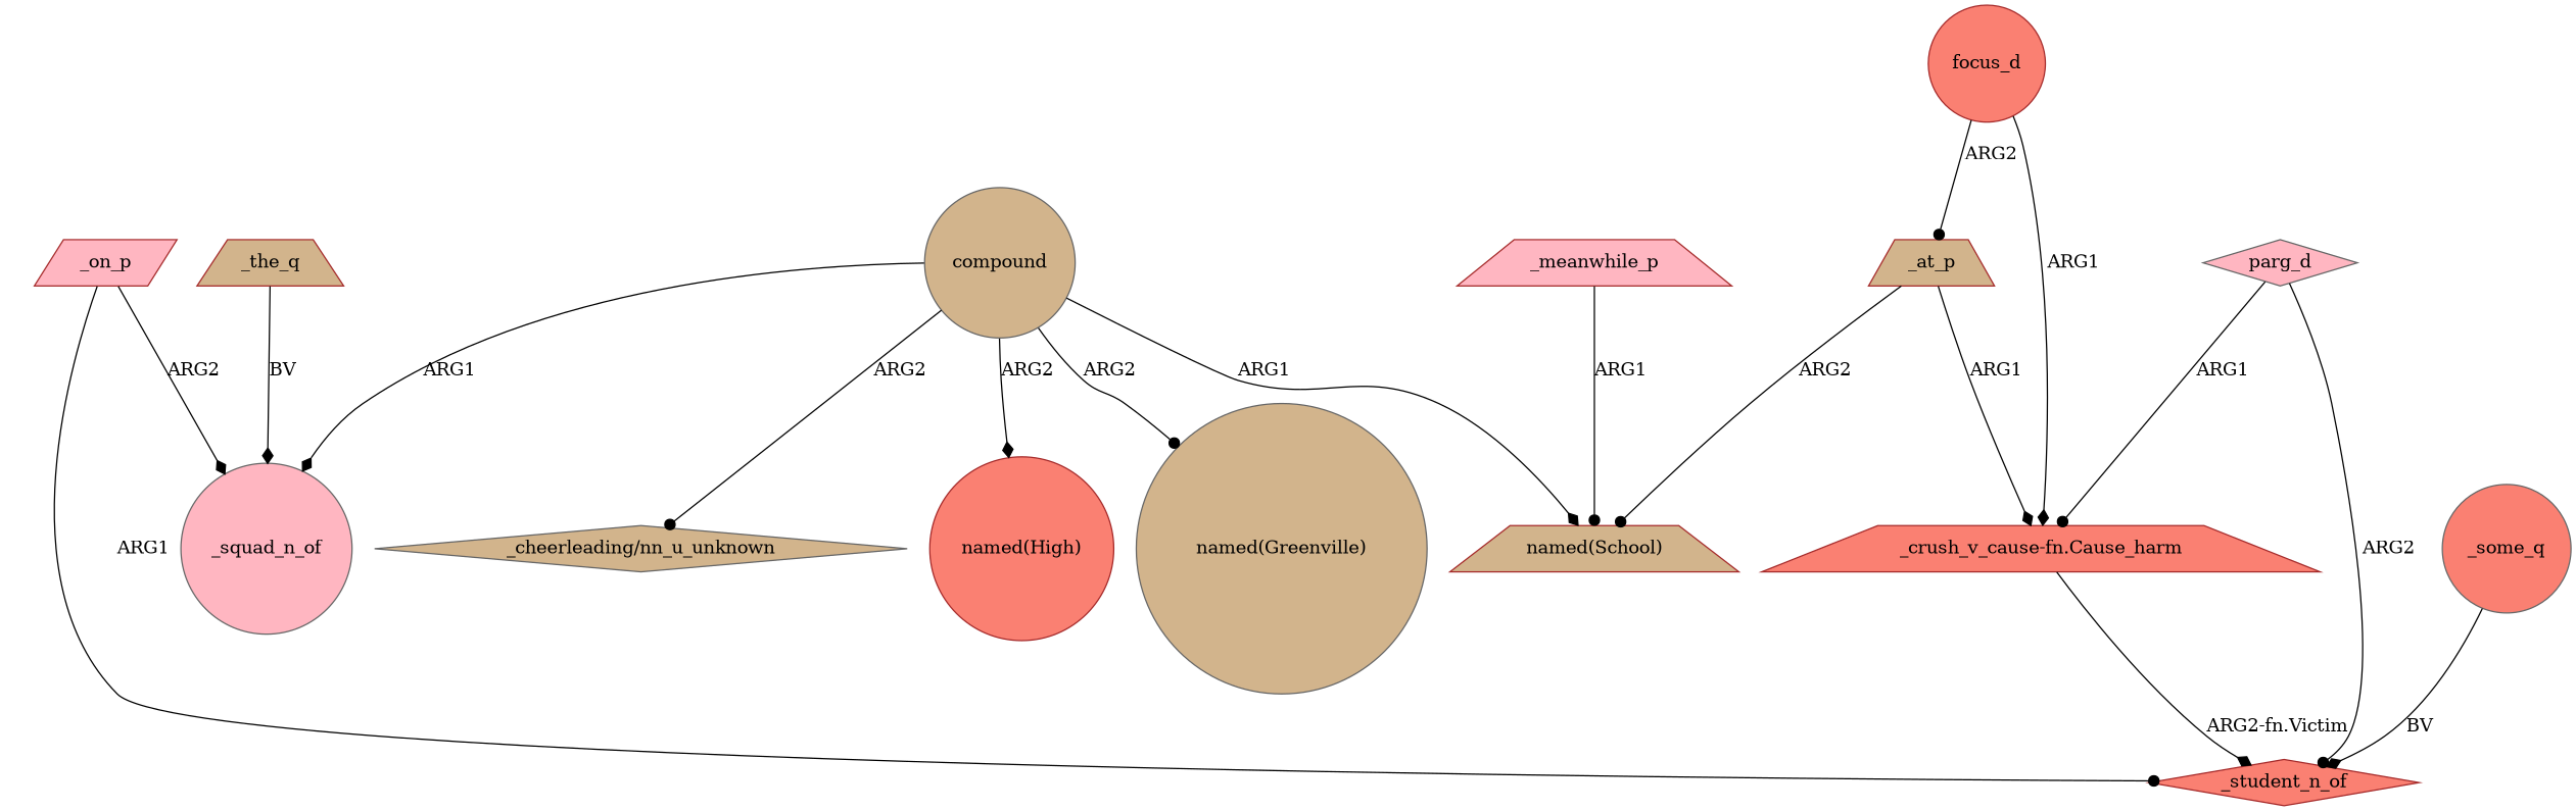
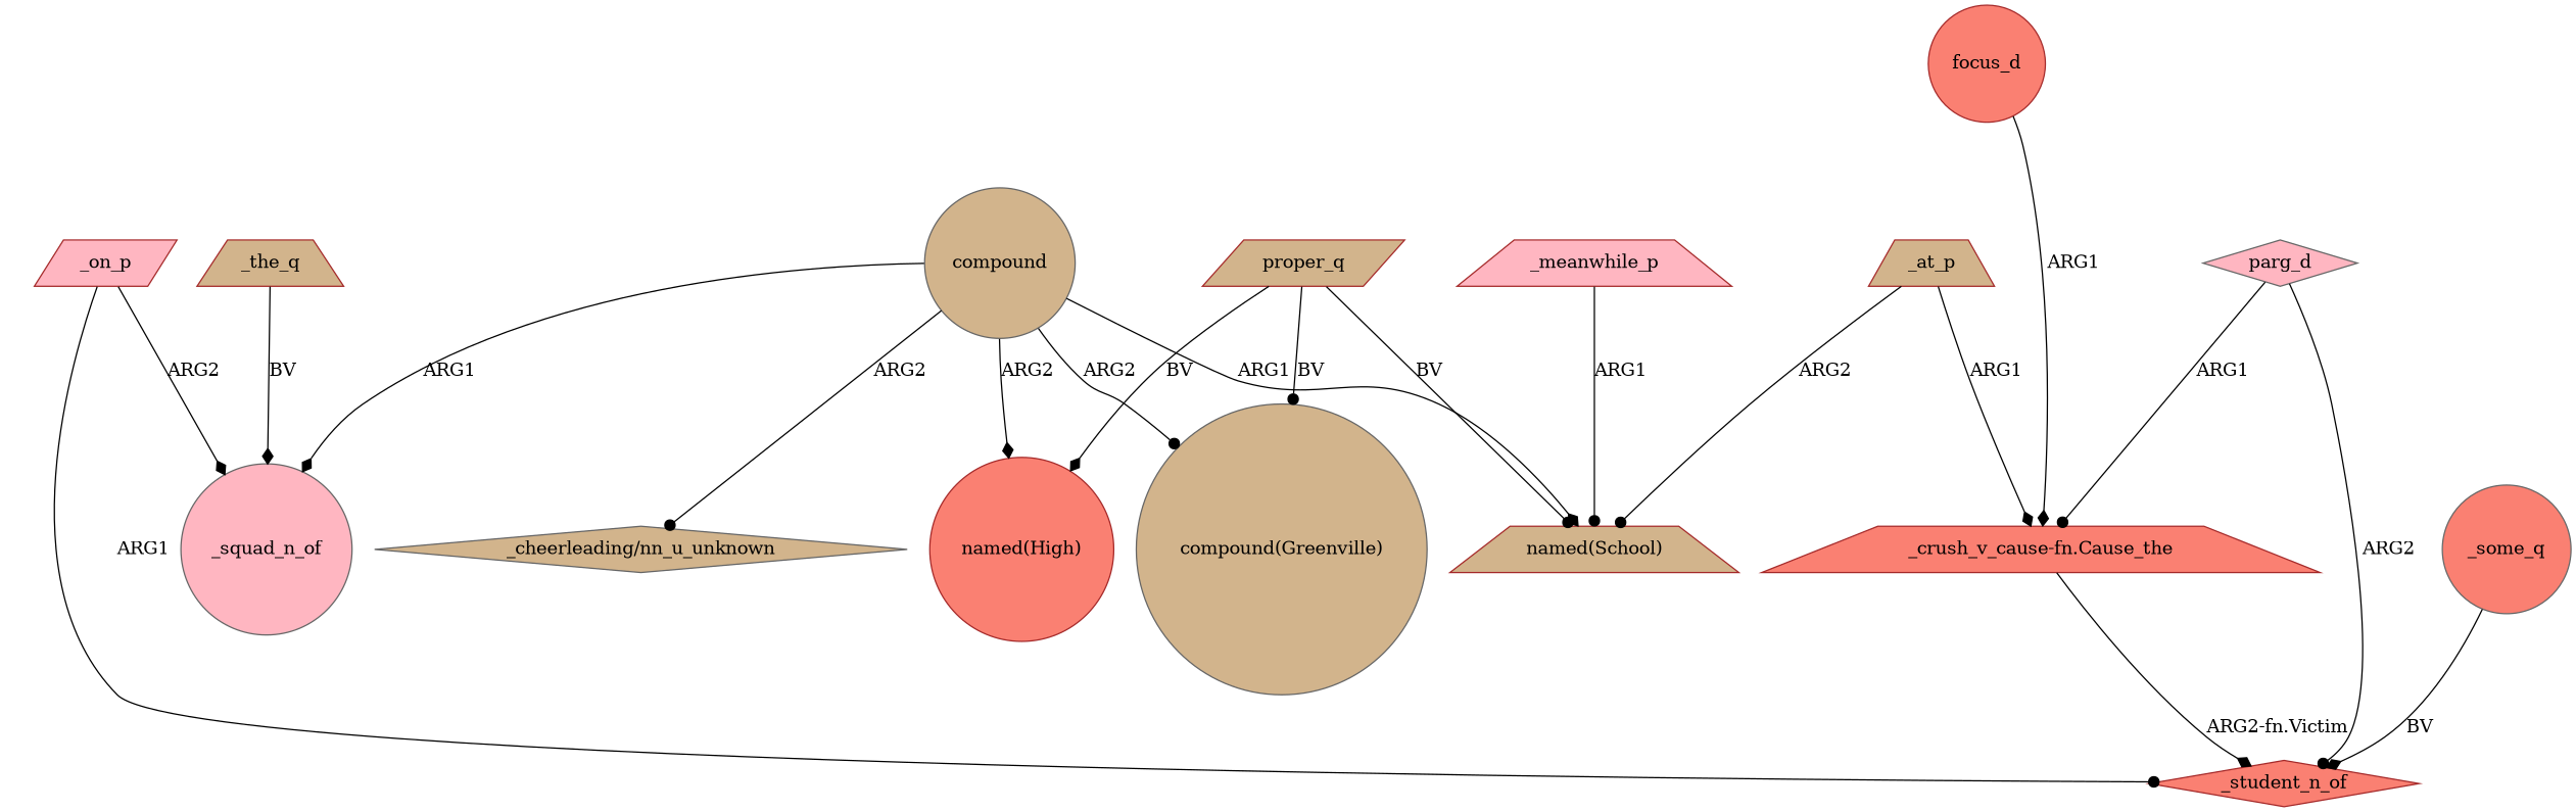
  digraph {
    node [color=brown fillcolor=tan shape=circle style=filled]
    edge [arrowhead=diamond]
-   "_crush_v_cause-fn.Cause_harm" [fillcolor=salmon shape=trapezium]
+   "_crush_v_cause-fn.Cause_harm" [fillcolor=salmon shape=trapezium label="_crush_v_cause-fn.Cause_the"]
    _at_p [shape=trapezium]
    "named(School)" [shape=trapezium]
    _student_n_of [fillcolor=salmon shape=diamond]
    _on_p [fillcolor=lightpink shape=parallelogram]
    _squad_n_of [color=gray40 fillcolor=lightpink]
    focus_d [fillcolor=salmon]
    compound [color=gray40]
    "_cheerleading/nn_u_unknown" [color=gray40 shape=diamond]
-   "named(Greenville)" [color=gray40]
+   "named(Greenville)" [color=gray40 label="compound(Greenville)"]
    "named(High)" [fillcolor=salmon]
    parg_d [color=gray40 fillcolor=lightpink shape=diamond]
+   proper_q [shape=parallelogram]
    _meanwhile_p [fillcolor=lightpink shape=trapezium]
    _the_q [shape=trapezium]
    _some_q [color=gray40 fillcolor=salmon]
    "_crush_v_cause-fn.Cause_harm" -> _student_n_of [label="ARG2-fn.Victim"]
    _at_p -> "_crush_v_cause-fn.Cause_harm" [label=ARG1]
    _at_p -> "named(School)" [arrowhead=dot label=ARG2]
    _on_p -> _student_n_of [arrowhead=dot label=ARG1]
    _on_p -> _squad_n_of [label=ARG2]
    focus_d -> "_crush_v_cause-fn.Cause_harm" [label=ARG1]
-   focus_d -> _at_p [arrowhead=dot label=ARG2]
    compound -> "named(School)" [label=ARG1]
    compound -> _squad_n_of [label=ARG1]
    compound -> "_cheerleading/nn_u_unknown" [arrowhead=dot label=ARG2]
    compound -> "named(Greenville)" [arrowhead=dot label=ARG2]
    compound -> "named(High)" [label=ARG2]
    parg_d -> "_crush_v_cause-fn.Cause_harm" [arrowhead=dot label=ARG1]
    parg_d -> _student_n_of [arrowhead=dot label=ARG2]
+   proper_q -> "named(School)" [arrowhead=dot label=BV]
+   proper_q -> "named(Greenville)" [arrowhead=dot label=BV]
+   proper_q -> "named(High)" [label=BV]
    _meanwhile_p -> "named(School)" [arrowhead=dot label=ARG1]
    _the_q -> _squad_n_of [label=BV]
    _some_q -> _student_n_of [label=BV]
  }
